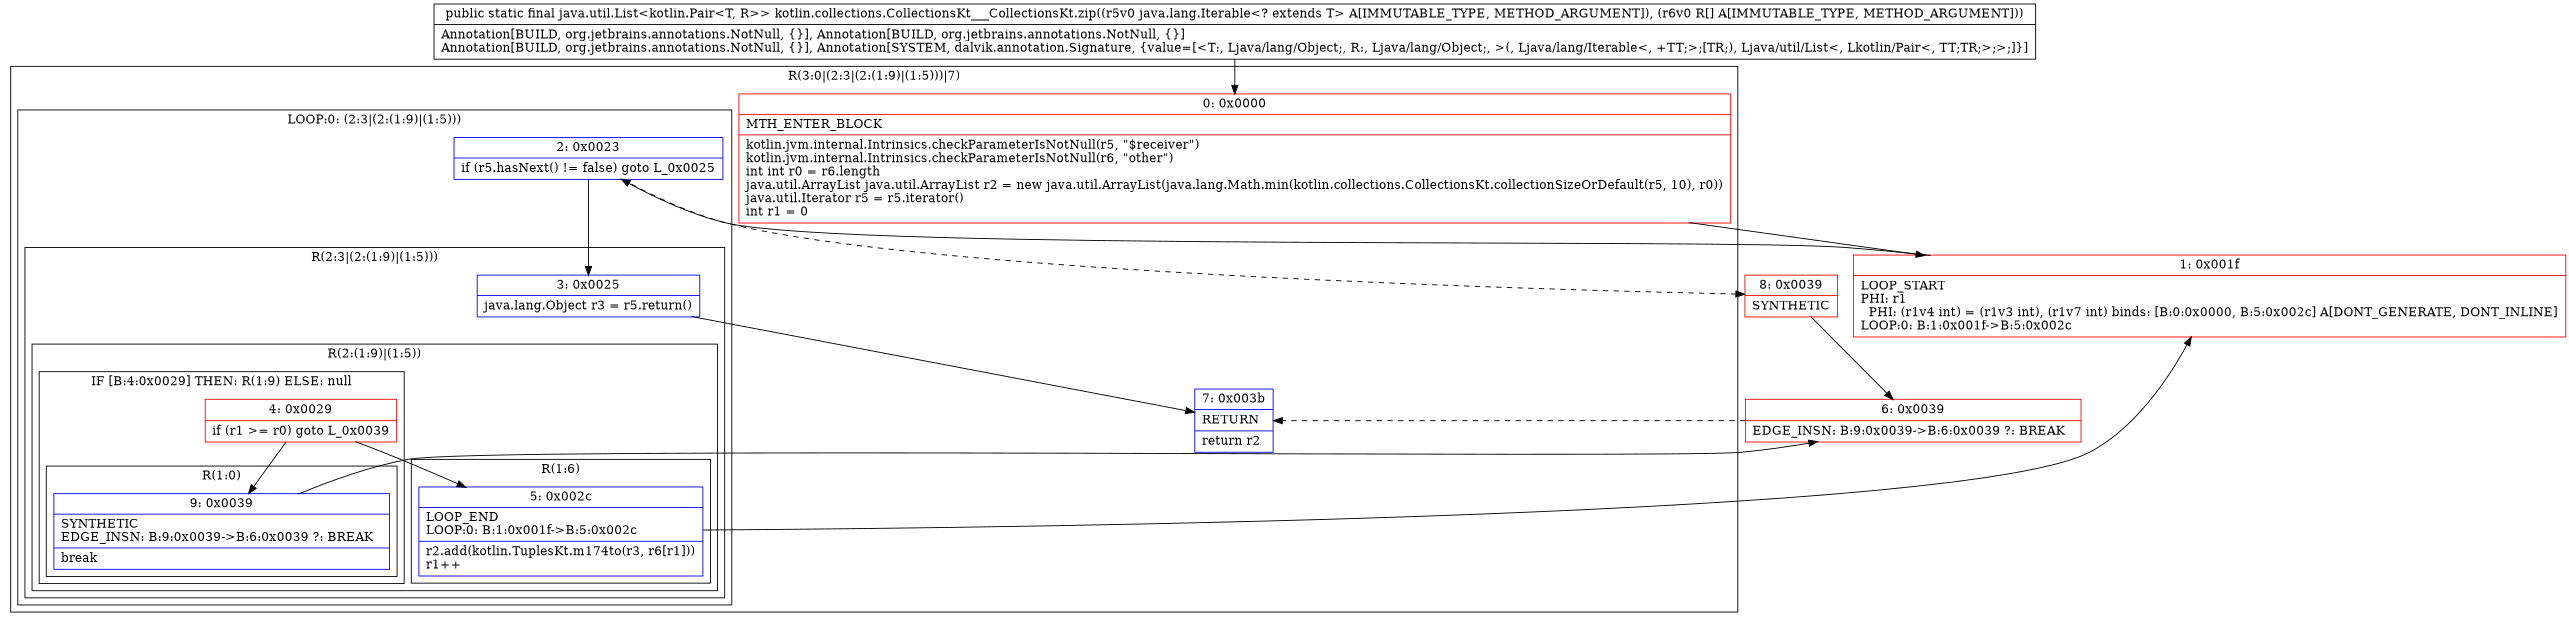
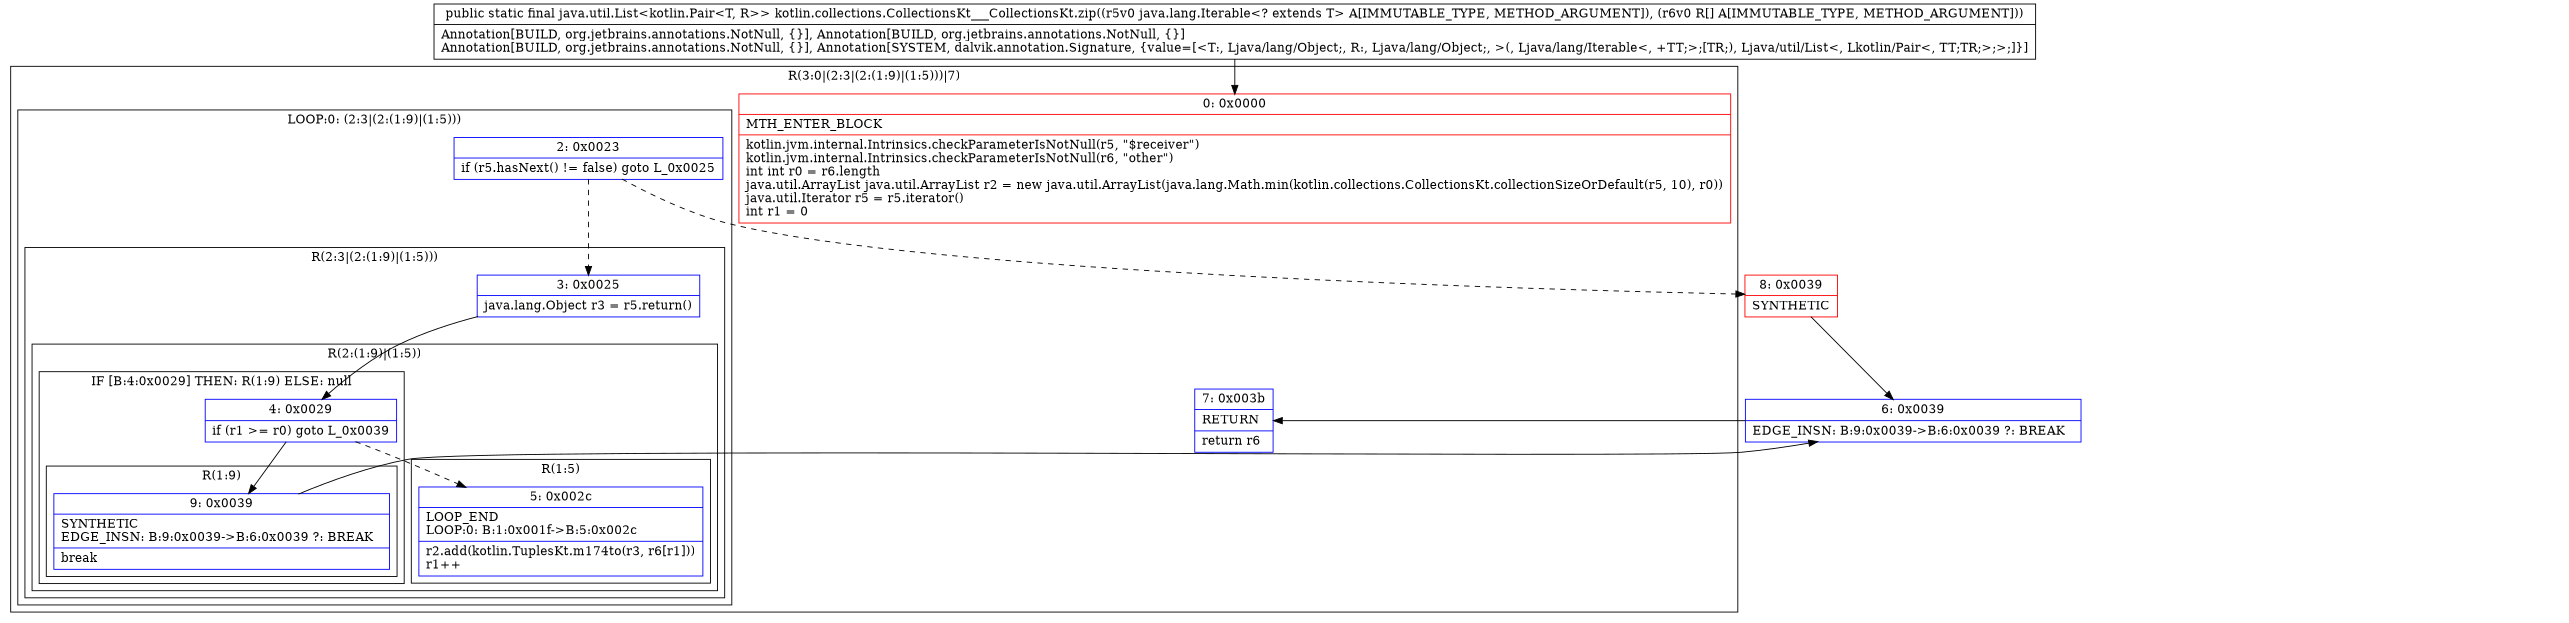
  digraph {
    node [color=blue shape=record]
    n1 [label="{9\:\ 0x0039|SYNTHETIC\lEDGE_INSN: B:9:0x0039\-\>B:6:0x0039 ?: BREAK  \l|break\l}"]
-   n2 [color=red label="{4\:\ 0x0029|if (r1 \>= r0) goto L_0x0039\l}"]
+   n2 [label="{4\:\ 0x0029|if (r1 \>= r0) goto L_0x0039\l}"]
    n3 [label="{5\:\ 0x002c|LOOP_END\lLOOP:0: B:1:0x001f\-\>B:5:0x002c\l|r2.add(kotlin.TuplesKt.m174to(r3, r6[r1]))\lr1++\l}"]
    n4 [label="{3\:\ 0x0025|java.lang.Object r3 = r5.return()\l}"]
    n5 [label="{2\:\ 0x0023|if (r5.hasNext() != false) goto L_0x0025\l}"]
    n6 [color=red label="{0\:\ 0x0000|MTH_ENTER_BLOCK\l|kotlin.jvm.internal.Intrinsics.checkParameterIsNotNull(r5, \"$receiver\")\lkotlin.jvm.internal.Intrinsics.checkParameterIsNotNull(r6, \"other\")\lint int r0 = r6.length\ljava.util.ArrayList java.util.ArrayList r2 = new java.util.ArrayList(java.lang.Math.min(kotlin.collections.CollectionsKt.collectionSizeOrDefault(r5, 10), r0))\ljava.util.Iterator r5 = r5.iterator()\lint r1 = 0\l}"]
-   n7 [label="{7\:\ 0x003b|RETURN\l|return r2\l}"]
-   n8 [color=red label="{6\:\ 0x0039|EDGE_INSN: B:9:0x0039\-\>B:6:0x0039 ?: BREAK  \l}"]
-   n9 [color=red label="{1\:\ 0x001f|LOOP_START\lPHI: r1 \l  PHI: (r1v4 int) = (r1v3 int), (r1v7 int) binds: [B:0:0x0000, B:5:0x002c] A[DONT_GENERATE, DONT_INLINE]\lLOOP:0: B:1:0x001f\-\>B:5:0x002c\l}"]
+   n7 [label="{7\:\ 0x003b|RETURN\l|return r6\l}"]
+   n8 [label="{6\:\ 0x0039|EDGE_INSN: B:9:0x0039\-\>B:6:0x0039 ?: BREAK  \l}"]
    n10 [color=red label="{8\:\ 0x0039|SYNTHETIC\l}"]
    n11 [label="{public static final java.util.List\<kotlin.Pair\<T, R\>\> kotlin.collections.CollectionsKt___CollectionsKt.zip((r5v0 java.lang.Iterable\<? extends T\> A[IMMUTABLE_TYPE, METHOD_ARGUMENT]), (r6v0 R[] A[IMMUTABLE_TYPE, METHOD_ARGUMENT]))  | Annotation[BUILD, org.jetbrains.annotations.NotNull, \{\}], Annotation[BUILD, org.jetbrains.annotations.NotNull, \{\}]\lAnnotation[BUILD, org.jetbrains.annotations.NotNull, \{\}], Annotation[SYSTEM, dalvik.annotation.Signature, \{value=[\<T:, Ljava\/lang\/Object;, R:, Ljava\/lang\/Object;, \>(, Ljava\/lang\/Iterable\<, +TT;\>;[TR;), Ljava\/util\/List\<, Lkotlin\/Pair\<, TT;TR;\>;\>;]\}]\l}" color=""]
    subgraph cluster_1 {
      label="R(3:0|(2:3|(2:(1:9)|(1:5)))|7)"
      n6
      n7
      subgraph cluster_2 {
        label="LOOP:0: (2:3|(2:(1:9)|(1:5)))"
        n5
        subgraph cluster_3 {
          label="R(2:3|(2:(1:9)|(1:5)))"
          n4
          subgraph cluster_4 {
            label="R(2:(1:9)|(1:5))"
            subgraph cluster_5 {
              label="IF [B:4:0x0029] THEN: R(1:9) ELSE: null"
              n2
              subgraph cluster_6 {
-               label="R(1:0)"
+               label="R(1:9)"
                n1
              }
            }
            subgraph cluster_7 {
-             label="R(1:6)"
+             label="R(1:5)"
              n3
            }
          }
        }
      }
    }
    n1 -> n8
    n2 -> n1
-   n2 -> n3 [style=solid]
-   n3 -> n9
-   n4 -> n7
-   n5 -> n4
+   n2 -> n3 [style=dashed]
+   n4 -> n2
+   n5 -> n4 [style=dashed]
    n5 -> n10 [style=dashed]
-   n6 -> n9
-   n8 -> n7 [style=dashed]
-   n9 -> n5
+   n8 -> n7
    n10 -> n8
    n11 -> n6
  }
